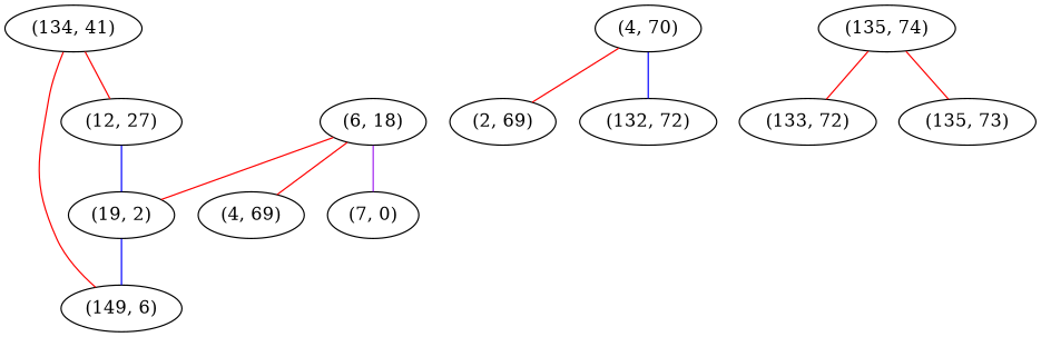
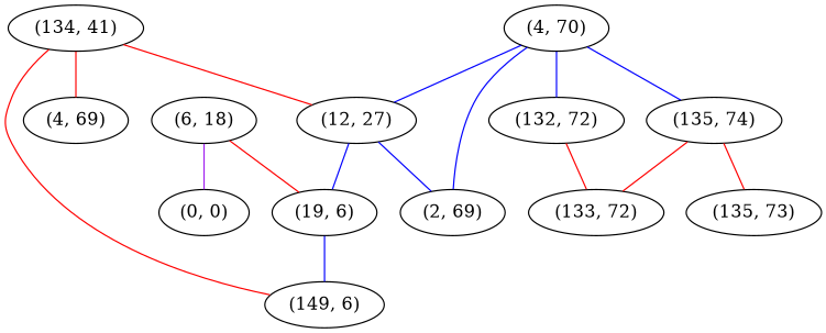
  graph {
    edge [color=red weight=1]
    "(134, 41)"
    "(12, 27)"
    "(149, 6)"
-   "(19, 2)"
+   "(19, 2)" [label="(19, 6)"]
    "(2, 69)"
    "(6, 18)"
    "(4, 69)"
-   "(0, 0)" [label="(7, 0)"]
+   "(0, 0)"
    "(4, 70)"
    "(132, 72)"
    "(135, 74)"
    "(133, 72)"
    "(135, 73)"
    "(134, 41)" -- "(12, 27)"
    "(134, 41)" -- "(149, 6)"
    "(12, 27)" -- "(19, 2)" [color=blue weight=3]
+   "(12, 27)" -- "(2, 69)" [color=blue weight=3]
    "(19, 2)" -- "(149, 6)" [color=blue weight=3]
    "(6, 18)" -- "(19, 2)"
-   "(6, 18)" -- "(4, 69)"
+   "(134, 41)" -- "(4, 69)"
    "(6, 18)" -- "(0, 0)" [color=purple weight=4]
-   "(4, 70)" -- "(2, 69)"
+   "(4, 70)" -- "(12, 27)" [color=blue weight=3]
+   "(4, 70)" -- "(2, 69)" [color=blue]
    "(4, 70)" -- "(132, 72)" [color=blue weight=3]
+   "(4, 70)" -- "(135, 74)" [color=blue weight=3]
+   "(132, 72)" -- "(133, 72)"
    "(135, 74)" -- "(133, 72)"
    "(135, 74)" -- "(135, 73)"
  }
